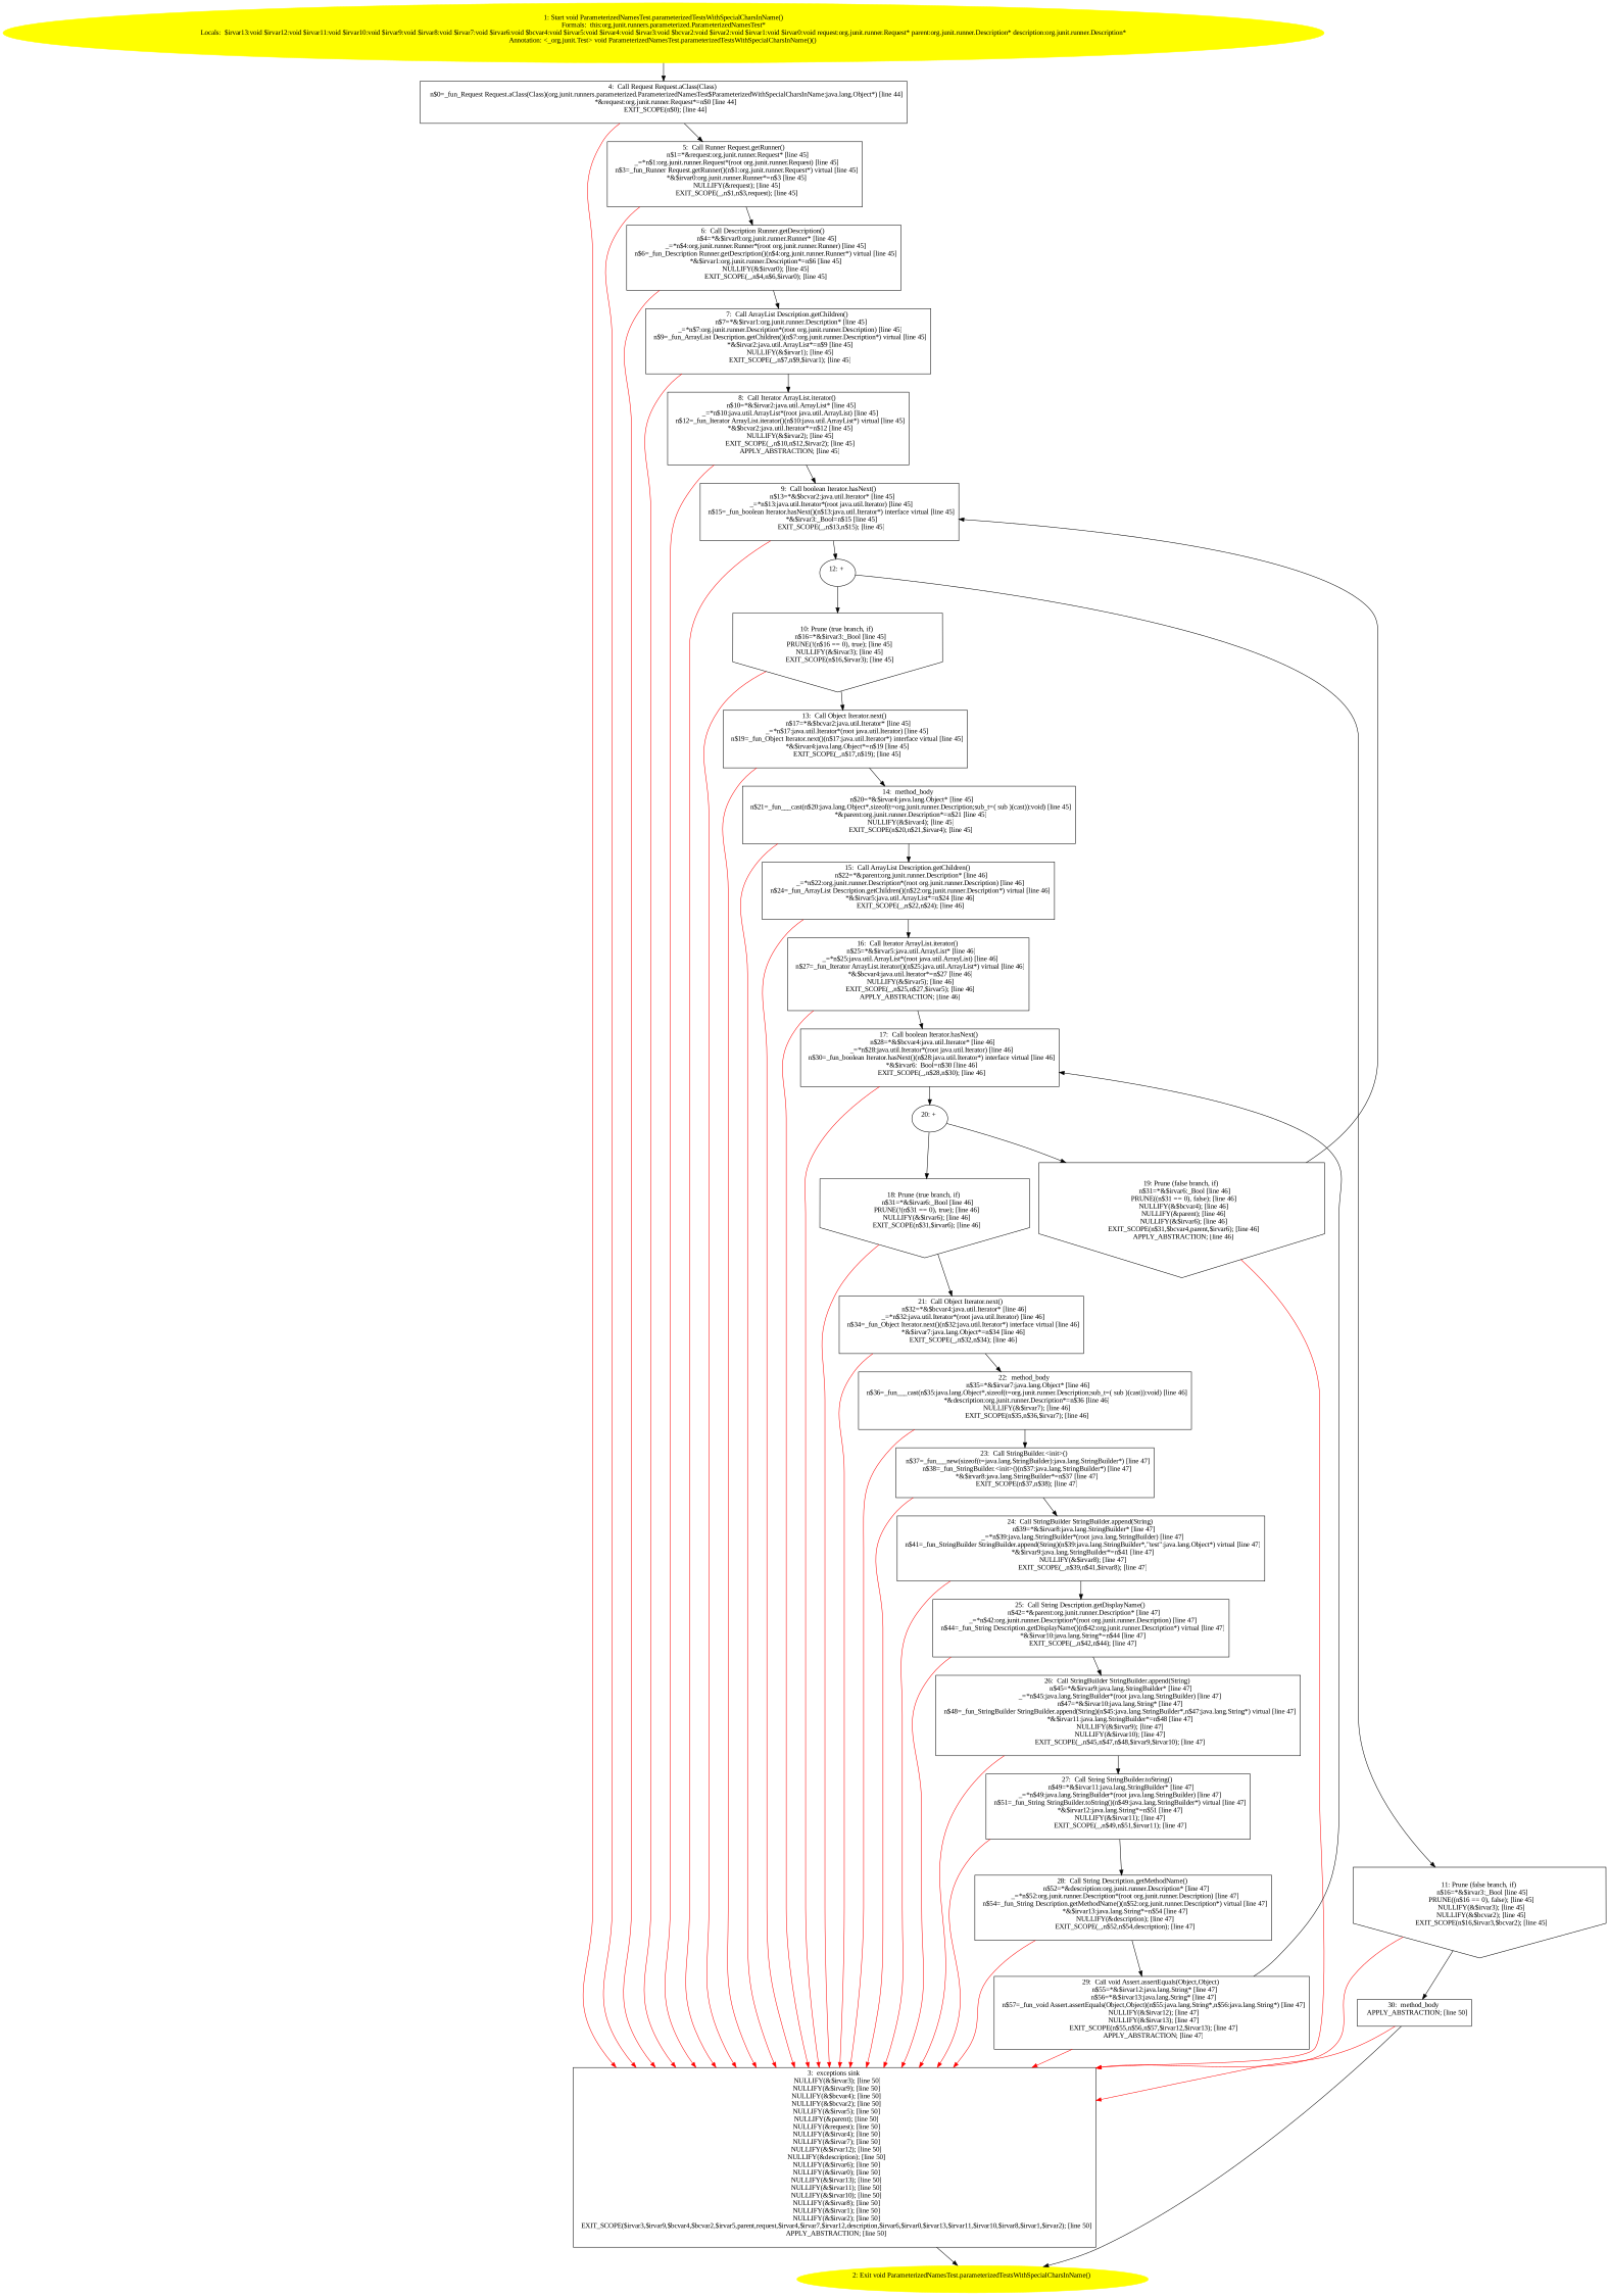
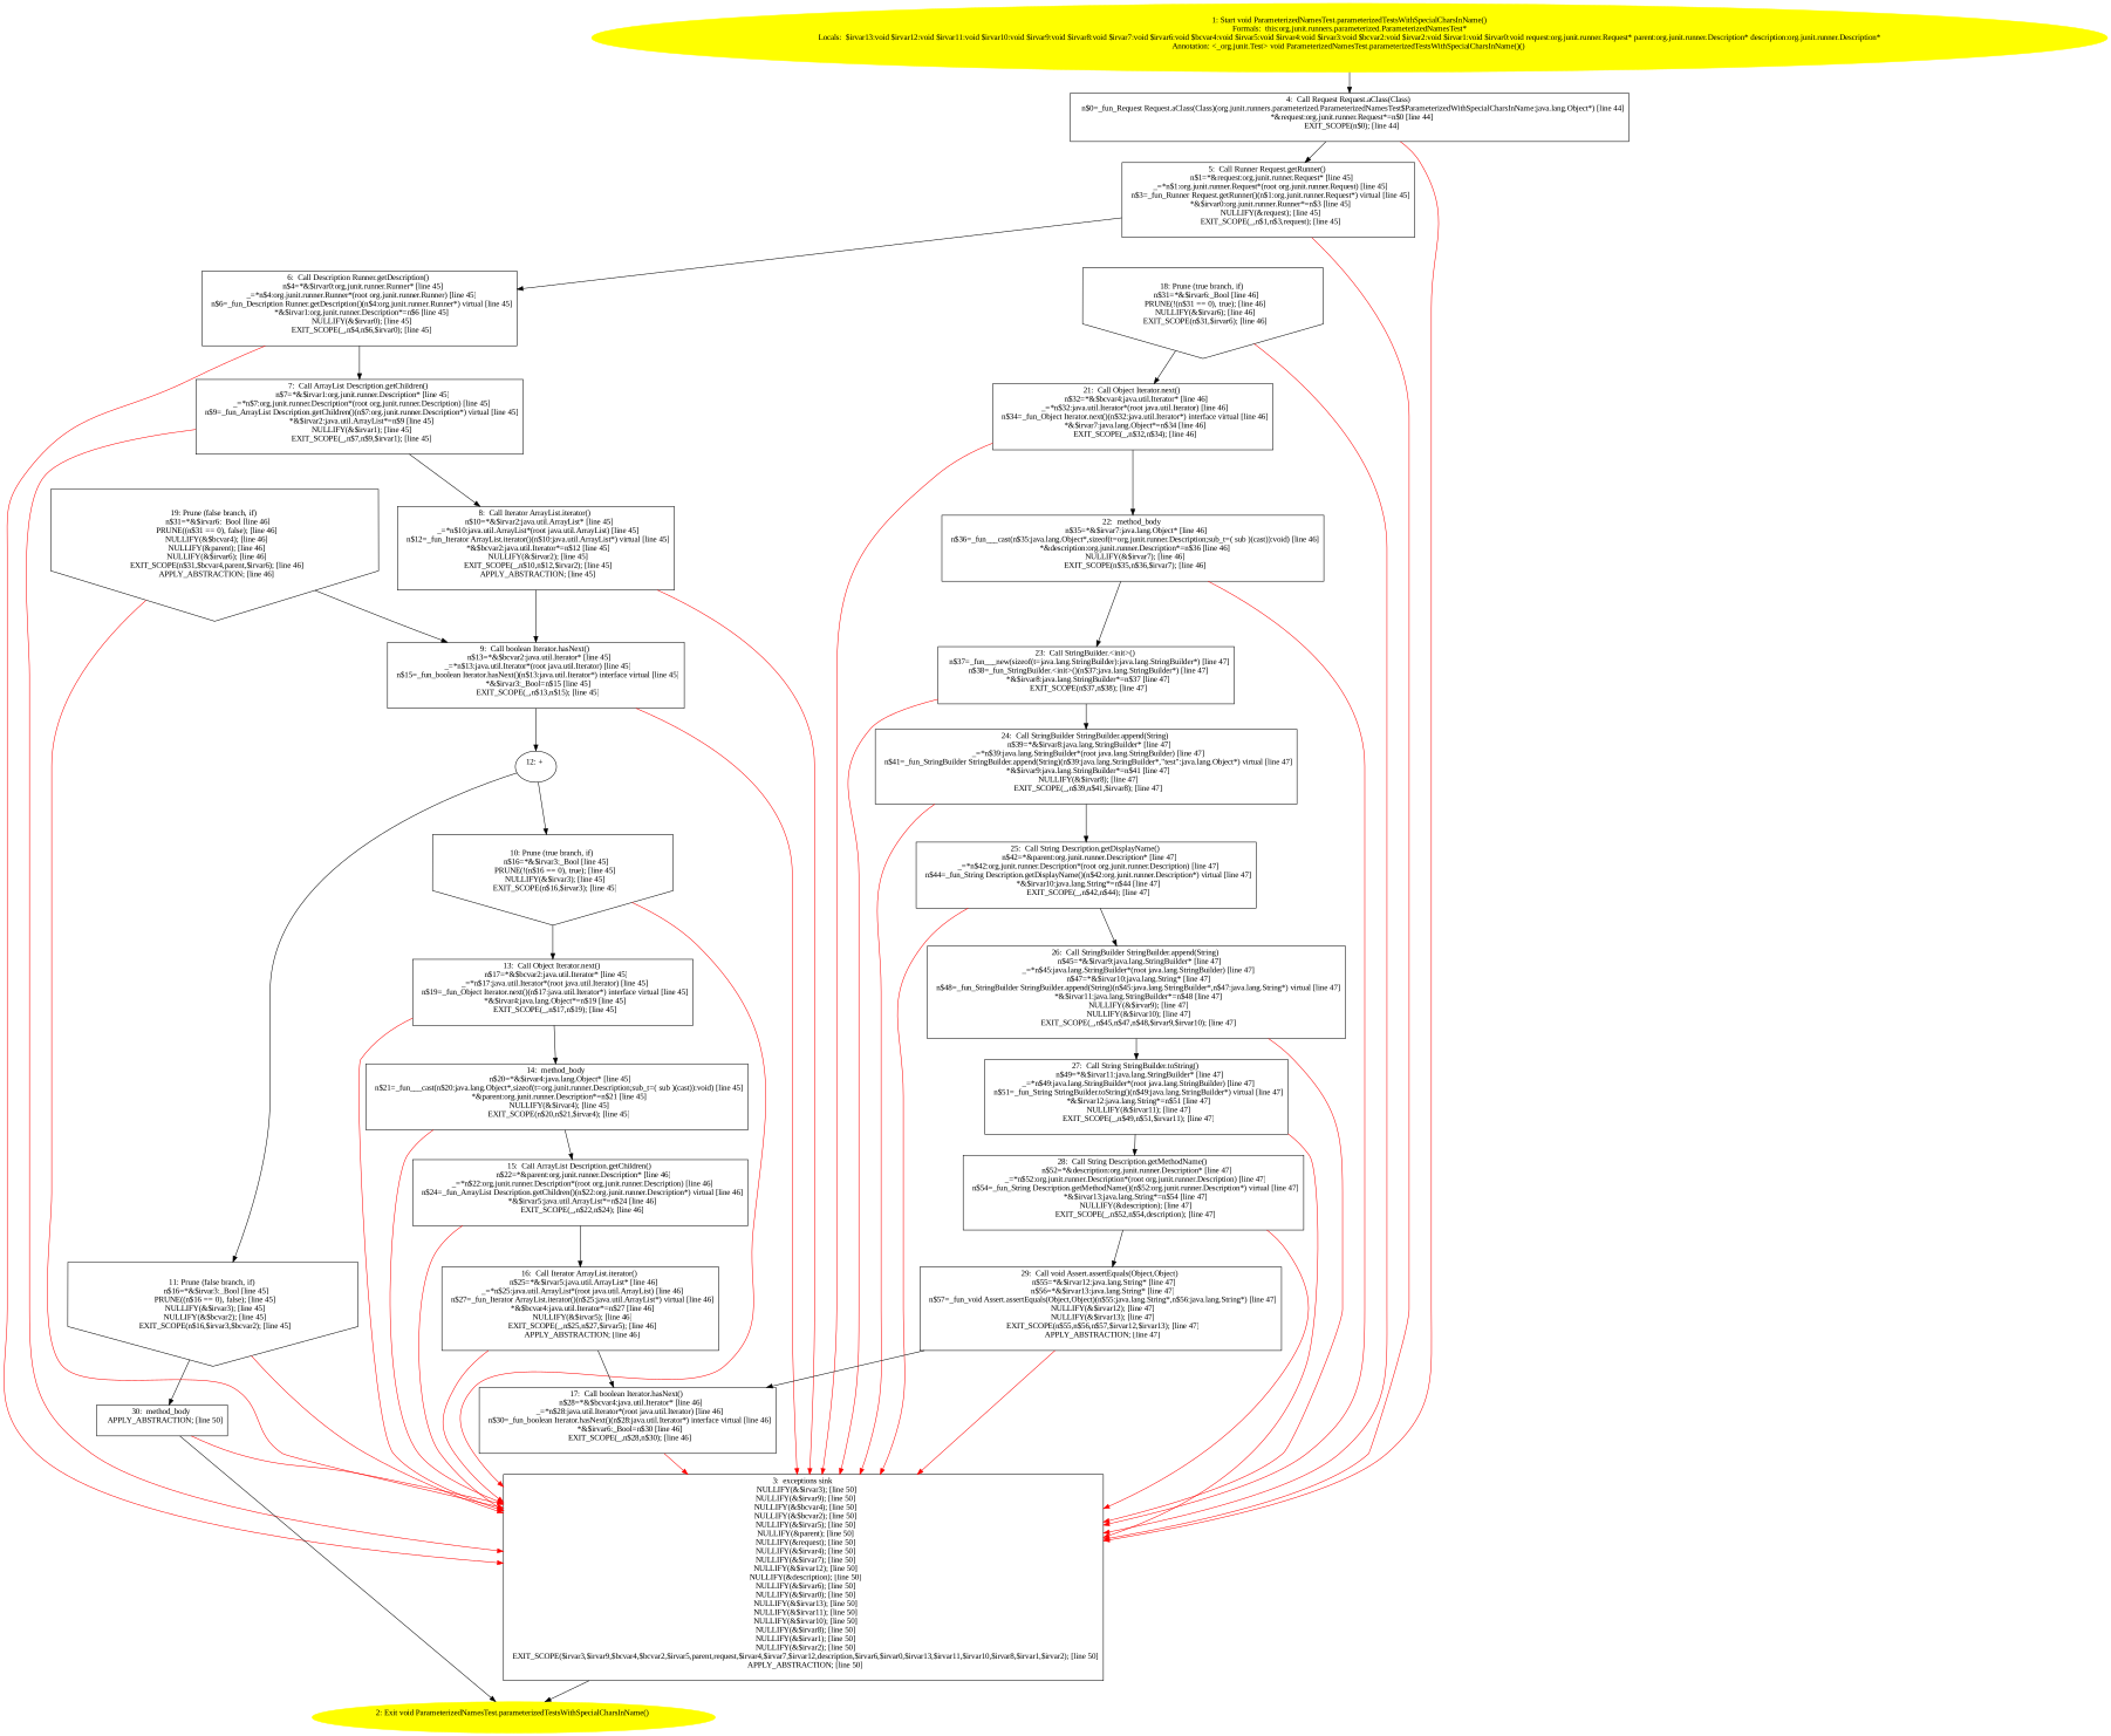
  digraph {
    fontname="Liberation Serif"
    node [fontname="Liberation Serif" shape=box]
    edge [fontname="Liberation Serif"]
    n1 [color=yellow label="1: Start void ParameterizedNamesTest.parameterizedTestsWithSpecialCharsInName()\nFormals:  this:org.junit.runners.parameterized.ParameterizedNamesTest*\nLocals:  $irvar13:void $irvar12:void $irvar11:void $irvar10:void $irvar9:void $irvar8:void $irvar7:void $irvar6:void $bcvar4:void $irvar5:void $irvar4:void $irvar3:void $bcvar2:void $irvar2:void $irvar1:void $irvar0:void request:org.junit.runner.Request* parent:org.junit.runner.Description* description:org.junit.runner.Description*\nAnnotation: <_org.junit.Test> void ParameterizedNamesTest.parameterizedTestsWithSpecialCharsInName()() \n  " style=filled shape=""]
    n2 [label="4:  Call Request Request.aClass(Class) \n   n$0=_fun_Request Request.aClass(Class)(org.junit.runners.parameterized.ParameterizedNamesTest$ParameterizedWithSpecialCharsInName:java.lang.Object*) [line 44]\n  *&request:org.junit.runner.Request*=n$0 [line 44]\n  EXIT_SCOPE(n$0); [line 44]\n "]
    n3 [label="3:  exceptions sink \n   NULLIFY(&$irvar3); [line 50]\n  NULLIFY(&$irvar9); [line 50]\n  NULLIFY(&$bcvar4); [line 50]\n  NULLIFY(&$bcvar2); [line 50]\n  NULLIFY(&$irvar5); [line 50]\n  NULLIFY(&parent); [line 50]\n  NULLIFY(&request); [line 50]\n  NULLIFY(&$irvar4); [line 50]\n  NULLIFY(&$irvar7); [line 50]\n  NULLIFY(&$irvar12); [line 50]\n  NULLIFY(&description); [line 50]\n  NULLIFY(&$irvar6); [line 50]\n  NULLIFY(&$irvar0); [line 50]\n  NULLIFY(&$irvar13); [line 50]\n  NULLIFY(&$irvar11); [line 50]\n  NULLIFY(&$irvar10); [line 50]\n  NULLIFY(&$irvar8); [line 50]\n  NULLIFY(&$irvar1); [line 50]\n  NULLIFY(&$irvar2); [line 50]\n  EXIT_SCOPE($irvar3,$irvar9,$bcvar4,$bcvar2,$irvar5,parent,request,$irvar4,$irvar7,$irvar12,description,$irvar6,$irvar0,$irvar13,$irvar11,$irvar10,$irvar8,$irvar1,$irvar2); [line 50]\n  APPLY_ABSTRACTION; [line 50]\n "]
    n4 [label="5:  Call Runner Request.getRunner() \n   n$1=*&request:org.junit.runner.Request* [line 45]\n  _=*n$1:org.junit.runner.Request*(root org.junit.runner.Request) [line 45]\n  n$3=_fun_Runner Request.getRunner()(n$1:org.junit.runner.Request*) virtual [line 45]\n  *&$irvar0:org.junit.runner.Runner*=n$3 [line 45]\n  NULLIFY(&request); [line 45]\n  EXIT_SCOPE(_,n$1,n$3,request); [line 45]\n "]
    n5 [color=yellow label="2: Exit void ParameterizedNamesTest.parameterizedTestsWithSpecialCharsInName() \n  " style=filled shape=""]
    n6 [label="6:  Call Description Runner.getDescription() \n   n$4=*&$irvar0:org.junit.runner.Runner* [line 45]\n  _=*n$4:org.junit.runner.Runner*(root org.junit.runner.Runner) [line 45]\n  n$6=_fun_Description Runner.getDescription()(n$4:org.junit.runner.Runner*) virtual [line 45]\n  *&$irvar1:org.junit.runner.Description*=n$6 [line 45]\n  NULLIFY(&$irvar0); [line 45]\n  EXIT_SCOPE(_,n$4,n$6,$irvar0); [line 45]\n "]
    n7 [label="7:  Call ArrayList Description.getChildren() \n   n$7=*&$irvar1:org.junit.runner.Description* [line 45]\n  _=*n$7:org.junit.runner.Description*(root org.junit.runner.Description) [line 45]\n  n$9=_fun_ArrayList Description.getChildren()(n$7:org.junit.runner.Description*) virtual [line 45]\n  *&$irvar2:java.util.ArrayList*=n$9 [line 45]\n  NULLIFY(&$irvar1); [line 45]\n  EXIT_SCOPE(_,n$7,n$9,$irvar1); [line 45]\n "]
    n8 [label="8:  Call Iterator ArrayList.iterator() \n   n$10=*&$irvar2:java.util.ArrayList* [line 45]\n  _=*n$10:java.util.ArrayList*(root java.util.ArrayList) [line 45]\n  n$12=_fun_Iterator ArrayList.iterator()(n$10:java.util.ArrayList*) virtual [line 45]\n  *&$bcvar2:java.util.Iterator*=n$12 [line 45]\n  NULLIFY(&$irvar2); [line 45]\n  EXIT_SCOPE(_,n$10,n$12,$irvar2); [line 45]\n  APPLY_ABSTRACTION; [line 45]\n "]
    n9 [label="9:  Call boolean Iterator.hasNext() \n   n$13=*&$bcvar2:java.util.Iterator* [line 45]\n  _=*n$13:java.util.Iterator*(root java.util.Iterator) [line 45]\n  n$15=_fun_boolean Iterator.hasNext()(n$13:java.util.Iterator*) interface virtual [line 45]\n  *&$irvar3:_Bool=n$15 [line 45]\n  EXIT_SCOPE(_,n$13,n$15); [line 45]\n "]
    n10 [label="12: + \n  " shape=""]
    n11 [label="10: Prune (true branch, if) \n   n$16=*&$irvar3:_Bool [line 45]\n  PRUNE(!(n$16 == 0), true); [line 45]\n  NULLIFY(&$irvar3); [line 45]\n  EXIT_SCOPE(n$16,$irvar3); [line 45]\n " shape=invhouse]
    n12 [label="11: Prune (false branch, if) \n   n$16=*&$irvar3:_Bool [line 45]\n  PRUNE((n$16 == 0), false); [line 45]\n  NULLIFY(&$irvar3); [line 45]\n  NULLIFY(&$bcvar2); [line 45]\n  EXIT_SCOPE(n$16,$irvar3,$bcvar2); [line 45]\n " shape=invhouse]
    n13 [label="13:  Call Object Iterator.next() \n   n$17=*&$bcvar2:java.util.Iterator* [line 45]\n  _=*n$17:java.util.Iterator*(root java.util.Iterator) [line 45]\n  n$19=_fun_Object Iterator.next()(n$17:java.util.Iterator*) interface virtual [line 45]\n  *&$irvar4:java.lang.Object*=n$19 [line 45]\n  EXIT_SCOPE(_,n$17,n$19); [line 45]\n "]
    n14 [label="14:  method_body \n   n$20=*&$irvar4:java.lang.Object* [line 45]\n  n$21=_fun___cast(n$20:java.lang.Object*,sizeof(t=org.junit.runner.Description;sub_t=( sub )(cast)):void) [line 45]\n  *&parent:org.junit.runner.Description*=n$21 [line 45]\n  NULLIFY(&$irvar4); [line 45]\n  EXIT_SCOPE(n$20,n$21,$irvar4); [line 45]\n "]
    n15 [label="30:  method_body \n   APPLY_ABSTRACTION; [line 50]\n "]
    n16 [label="15:  Call ArrayList Description.getChildren() \n   n$22=*&parent:org.junit.runner.Description* [line 46]\n  _=*n$22:org.junit.runner.Description*(root org.junit.runner.Description) [line 46]\n  n$24=_fun_ArrayList Description.getChildren()(n$22:org.junit.runner.Description*) virtual [line 46]\n  *&$irvar5:java.util.ArrayList*=n$24 [line 46]\n  EXIT_SCOPE(_,n$22,n$24); [line 46]\n "]
    n17 [label="16:  Call Iterator ArrayList.iterator() \n   n$25=*&$irvar5:java.util.ArrayList* [line 46]\n  _=*n$25:java.util.ArrayList*(root java.util.ArrayList) [line 46]\n  n$27=_fun_Iterator ArrayList.iterator()(n$25:java.util.ArrayList*) virtual [line 46]\n  *&$bcvar4:java.util.Iterator*=n$27 [line 46]\n  NULLIFY(&$irvar5); [line 46]\n  EXIT_SCOPE(_,n$25,n$27,$irvar5); [line 46]\n  APPLY_ABSTRACTION; [line 46]\n "]
    n18 [label="17:  Call boolean Iterator.hasNext() \n   n$28=*&$bcvar4:java.util.Iterator* [line 46]\n  _=*n$28:java.util.Iterator*(root java.util.Iterator) [line 46]\n  n$30=_fun_boolean Iterator.hasNext()(n$28:java.util.Iterator*) interface virtual [line 46]\n  *&$irvar6:_Bool=n$30 [line 46]\n  EXIT_SCOPE(_,n$28,n$30); [line 46]\n "]
-   n19 [label="20: + \n  " shape=""]
    n20 [label="18: Prune (true branch, if) \n   n$31=*&$irvar6:_Bool [line 46]\n  PRUNE(!(n$31 == 0), true); [line 46]\n  NULLIFY(&$irvar6); [line 46]\n  EXIT_SCOPE(n$31,$irvar6); [line 46]\n " shape=invhouse]
    n21 [label="19: Prune (false branch, if) \n   n$31=*&$irvar6:_Bool [line 46]\n  PRUNE((n$31 == 0), false); [line 46]\n  NULLIFY(&$bcvar4); [line 46]\n  NULLIFY(&parent); [line 46]\n  NULLIFY(&$irvar6); [line 46]\n  EXIT_SCOPE(n$31,$bcvar4,parent,$irvar6); [line 46]\n  APPLY_ABSTRACTION; [line 46]\n " shape=invhouse]
    n22 [label="21:  Call Object Iterator.next() \n   n$32=*&$bcvar4:java.util.Iterator* [line 46]\n  _=*n$32:java.util.Iterator*(root java.util.Iterator) [line 46]\n  n$34=_fun_Object Iterator.next()(n$32:java.util.Iterator*) interface virtual [line 46]\n  *&$irvar7:java.lang.Object*=n$34 [line 46]\n  EXIT_SCOPE(_,n$32,n$34); [line 46]\n "]
    n23 [label="22:  method_body \n   n$35=*&$irvar7:java.lang.Object* [line 46]\n  n$36=_fun___cast(n$35:java.lang.Object*,sizeof(t=org.junit.runner.Description;sub_t=( sub )(cast)):void) [line 46]\n  *&description:org.junit.runner.Description*=n$36 [line 46]\n  NULLIFY(&$irvar7); [line 46]\n  EXIT_SCOPE(n$35,n$36,$irvar7); [line 46]\n "]
    n24 [label="23:  Call StringBuilder.<init>() \n   n$37=_fun___new(sizeof(t=java.lang.StringBuilder):java.lang.StringBuilder*) [line 47]\n  n$38=_fun_StringBuilder.<init>()(n$37:java.lang.StringBuilder*) [line 47]\n  *&$irvar8:java.lang.StringBuilder*=n$37 [line 47]\n  EXIT_SCOPE(n$37,n$38); [line 47]\n "]
    n25 [label="24:  Call StringBuilder StringBuilder.append(String) \n   n$39=*&$irvar8:java.lang.StringBuilder* [line 47]\n  _=*n$39:java.lang.StringBuilder*(root java.lang.StringBuilder) [line 47]\n  n$41=_fun_StringBuilder StringBuilder.append(String)(n$39:java.lang.StringBuilder*,\"test\":java.lang.Object*) virtual [line 47]\n  *&$irvar9:java.lang.StringBuilder*=n$41 [line 47]\n  NULLIFY(&$irvar8); [line 47]\n  EXIT_SCOPE(_,n$39,n$41,$irvar8); [line 47]\n "]
    n26 [label="25:  Call String Description.getDisplayName() \n   n$42=*&parent:org.junit.runner.Description* [line 47]\n  _=*n$42:org.junit.runner.Description*(root org.junit.runner.Description) [line 47]\n  n$44=_fun_String Description.getDisplayName()(n$42:org.junit.runner.Description*) virtual [line 47]\n  *&$irvar10:java.lang.String*=n$44 [line 47]\n  EXIT_SCOPE(_,n$42,n$44); [line 47]\n "]
    n27 [label="26:  Call StringBuilder StringBuilder.append(String) \n   n$45=*&$irvar9:java.lang.StringBuilder* [line 47]\n  _=*n$45:java.lang.StringBuilder*(root java.lang.StringBuilder) [line 47]\n  n$47=*&$irvar10:java.lang.String* [line 47]\n  n$48=_fun_StringBuilder StringBuilder.append(String)(n$45:java.lang.StringBuilder*,n$47:java.lang.String*) virtual [line 47]\n  *&$irvar11:java.lang.StringBuilder*=n$48 [line 47]\n  NULLIFY(&$irvar9); [line 47]\n  NULLIFY(&$irvar10); [line 47]\n  EXIT_SCOPE(_,n$45,n$47,n$48,$irvar9,$irvar10); [line 47]\n "]
    n28 [label="27:  Call String StringBuilder.toString() \n   n$49=*&$irvar11:java.lang.StringBuilder* [line 47]\n  _=*n$49:java.lang.StringBuilder*(root java.lang.StringBuilder) [line 47]\n  n$51=_fun_String StringBuilder.toString()(n$49:java.lang.StringBuilder*) virtual [line 47]\n  *&$irvar12:java.lang.String*=n$51 [line 47]\n  NULLIFY(&$irvar11); [line 47]\n  EXIT_SCOPE(_,n$49,n$51,$irvar11); [line 47]\n "]
    n29 [label="28:  Call String Description.getMethodName() \n   n$52=*&description:org.junit.runner.Description* [line 47]\n  _=*n$52:org.junit.runner.Description*(root org.junit.runner.Description) [line 47]\n  n$54=_fun_String Description.getMethodName()(n$52:org.junit.runner.Description*) virtual [line 47]\n  *&$irvar13:java.lang.String*=n$54 [line 47]\n  NULLIFY(&description); [line 47]\n  EXIT_SCOPE(_,n$52,n$54,description); [line 47]\n "]
    n30 [label="29:  Call void Assert.assertEquals(Object,Object) \n   n$55=*&$irvar12:java.lang.String* [line 47]\n  n$56=*&$irvar13:java.lang.String* [line 47]\n  n$57=_fun_void Assert.assertEquals(Object,Object)(n$55:java.lang.String*,n$56:java.lang.String*) [line 47]\n  NULLIFY(&$irvar12); [line 47]\n  NULLIFY(&$irvar13); [line 47]\n  EXIT_SCOPE(n$55,n$56,n$57,$irvar12,$irvar13); [line 47]\n  APPLY_ABSTRACTION; [line 47]\n "]
    n1 -> n2
    n2 -> n3 [color=red]
    n2 -> n4
    n3 -> n5
    n4 -> n3 [color=red]
    n4 -> n6
    n6 -> n3 [color=red]
    n6 -> n7
    n7 -> n3 [color=red]
    n7 -> n8
    n8 -> n3 [color=red]
    n8 -> n9
    n9 -> n3 [color=red]
    n9 -> n10
    n10 -> n11
    n10 -> n12
    n11 -> n3 [color=red]
    n11 -> n13
    n12 -> n3 [color=red]
    n12 -> n15
    n13 -> n3 [color=red]
    n13 -> n14
    n14 -> n3 [color=red]
    n14 -> n16
    n15 -> n3 [color=red]
    n15 -> n5
    n16 -> n3 [color=red]
    n16 -> n17
    n17 -> n3 [color=red]
    n17 -> n18
    n18 -> n3 [color=red]
-   n18 -> n19
-   n19 -> n20
-   n19 -> n21
    n20 -> n3 [color=red]
    n20 -> n22
    n21 -> n3 [color=red]
    n21 -> n9
    n22 -> n3 [color=red]
    n22 -> n23
    n23 -> n3 [color=red]
    n23 -> n24
    n24 -> n3 [color=red]
    n24 -> n25
    n25 -> n3 [color=red]
    n25 -> n26
    n26 -> n3 [color=red]
    n26 -> n27
    n27 -> n3 [color=red]
    n27 -> n28
    n28 -> n3 [color=red]
    n28 -> n29
    n29 -> n3 [color=red]
    n29 -> n30
    n30 -> n3 [color=red]
    n30 -> n18
  }
